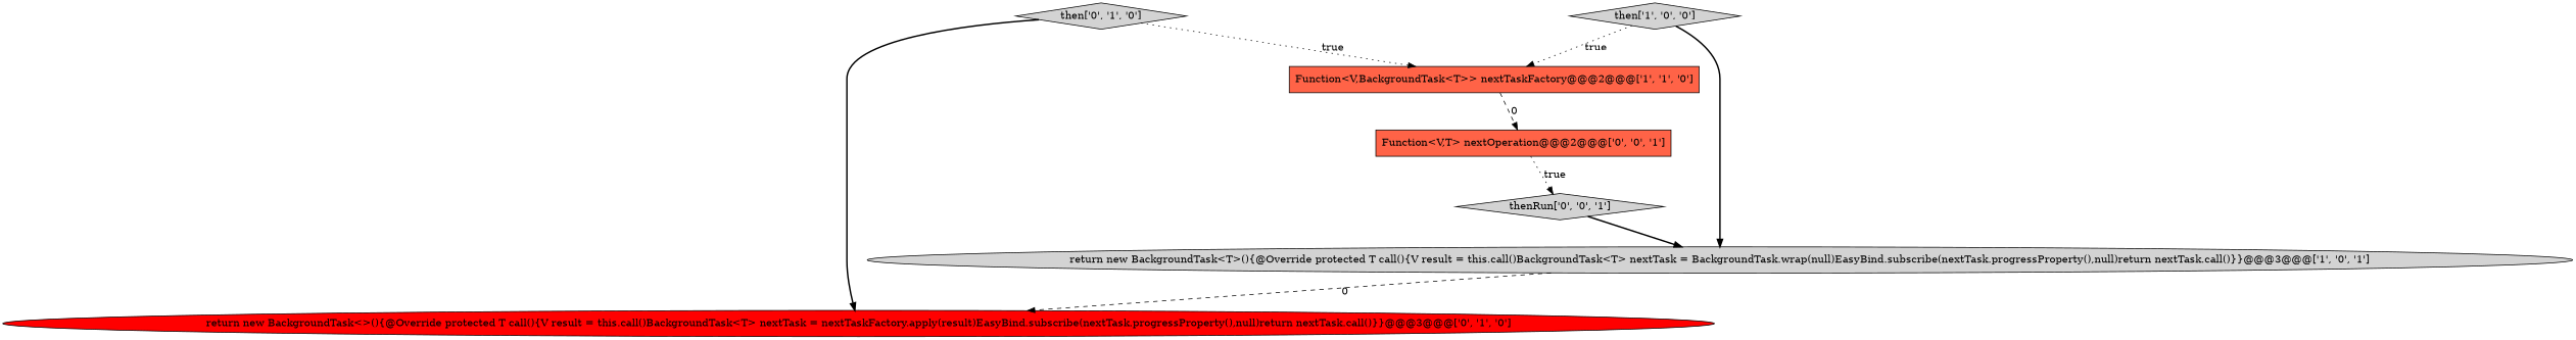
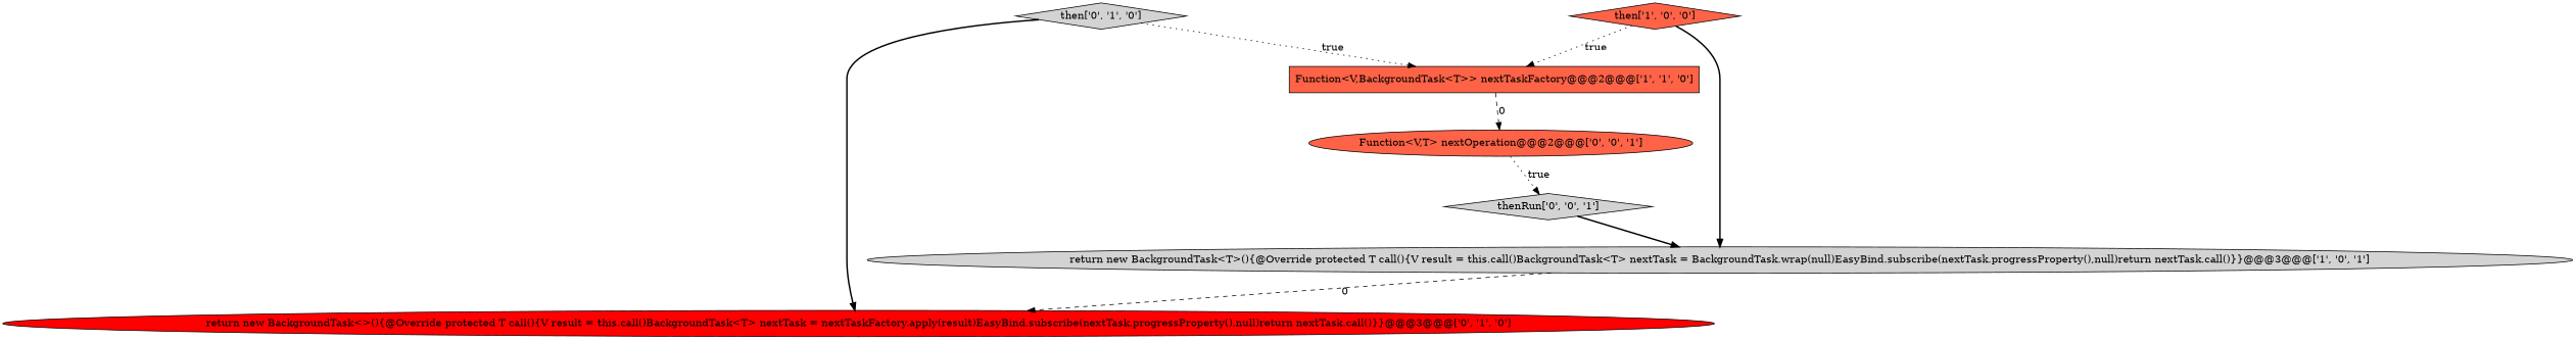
  digraph {
    node [fillcolor=lightgray shape=diamond style=filled]
    edge [style=bold]
    n1 [label="then['0', '1', '0']"]
    n2 [fillcolor=red label="return new BackgroundTask<>(){@Override protected T call(){V result = this.call()BackgroundTask<T> nextTask = nextTaskFactory.apply(result)EasyBind.subscribe(nextTask.progressProperty(),null)return nextTask.call()}}@@@3@@@['0', '1', '0']" shape=ellipse]
    n3 [fillcolor=tomato label="Function<V,BackgroundTask<T>> nextTaskFactory@@@2@@@['1', '1', '0']" shape=box]
-   n4 [fillcolor=tomato label="Function<V,T> nextOperation@@@2@@@['0', '0', '1']" shape=box]
+   n4 [fillcolor=tomato label="Function<V,T> nextOperation@@@2@@@['0', '0', '1']" shape=ellipse]
    n5 [label="thenRun['0', '0', '1']"]
    n6 [label="return new BackgroundTask<T>(){@Override protected T call(){V result = this.call()BackgroundTask<T> nextTask = BackgroundTask.wrap(null)EasyBind.subscribe(nextTask.progressProperty(),null)return nextTask.call()}}@@@3@@@['1', '0', '1']" shape=ellipse]
-   n7 [label="then['1', '0', '0']"]
+   n7 [fillcolor=tomato label="then['1', '0', '0']"]
    n1 -> n2
    n1 -> n3 [label=true style=dotted]
    n3 -> n4 [label=0 style=dashed]
    n4 -> n5 [label=true style=dotted]
    n5 -> n6
    n6 -> n2 [label=0 style=dashed]
    n7 -> n3 [label=true style=dotted]
    n7 -> n6
  }
